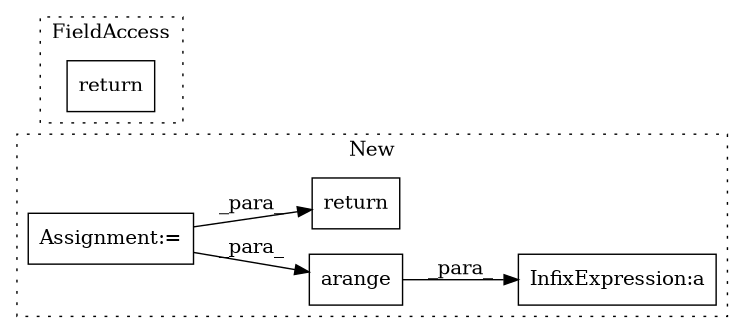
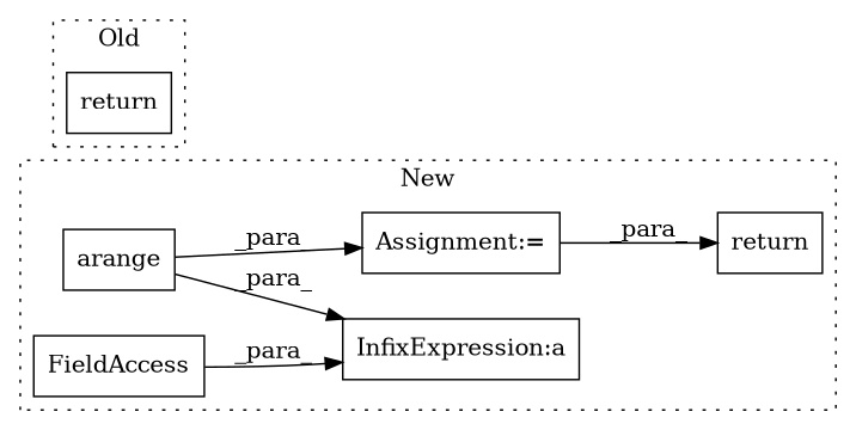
  digraph {
    rankdir=LR
    node [a=41 l=12 shape=box]
    n1 [a=32 l="7,1" label=arange s="7800,7821"]
    n2 [a=7 l=2 label="Assignment:=" s=7791]
    n3 [label=return s=7925]
    n4 [a=27 l=3 label="InfixExpression:a" s=7686]
+   n5 [a=22 l=15 label=FieldAccess s=7671]
    n6 [label=return s=2830]
    subgraph cluster_1 {
      label=New
      style=dotted
      n1
      n2
      n3
      n4
+     n5
    }
    subgraph cluster_2 {
-     label=FieldAccess
+     label=Old
      style=dotted
      n6
    }
-   n2 -> n1 [label=_para_]
+   n1 -> n2 [label=_para_]
    n1 -> n4 [label=_para_]
    n2 -> n3 [label=_para_]
+   n5 -> n4 [label=_para_]
  }
